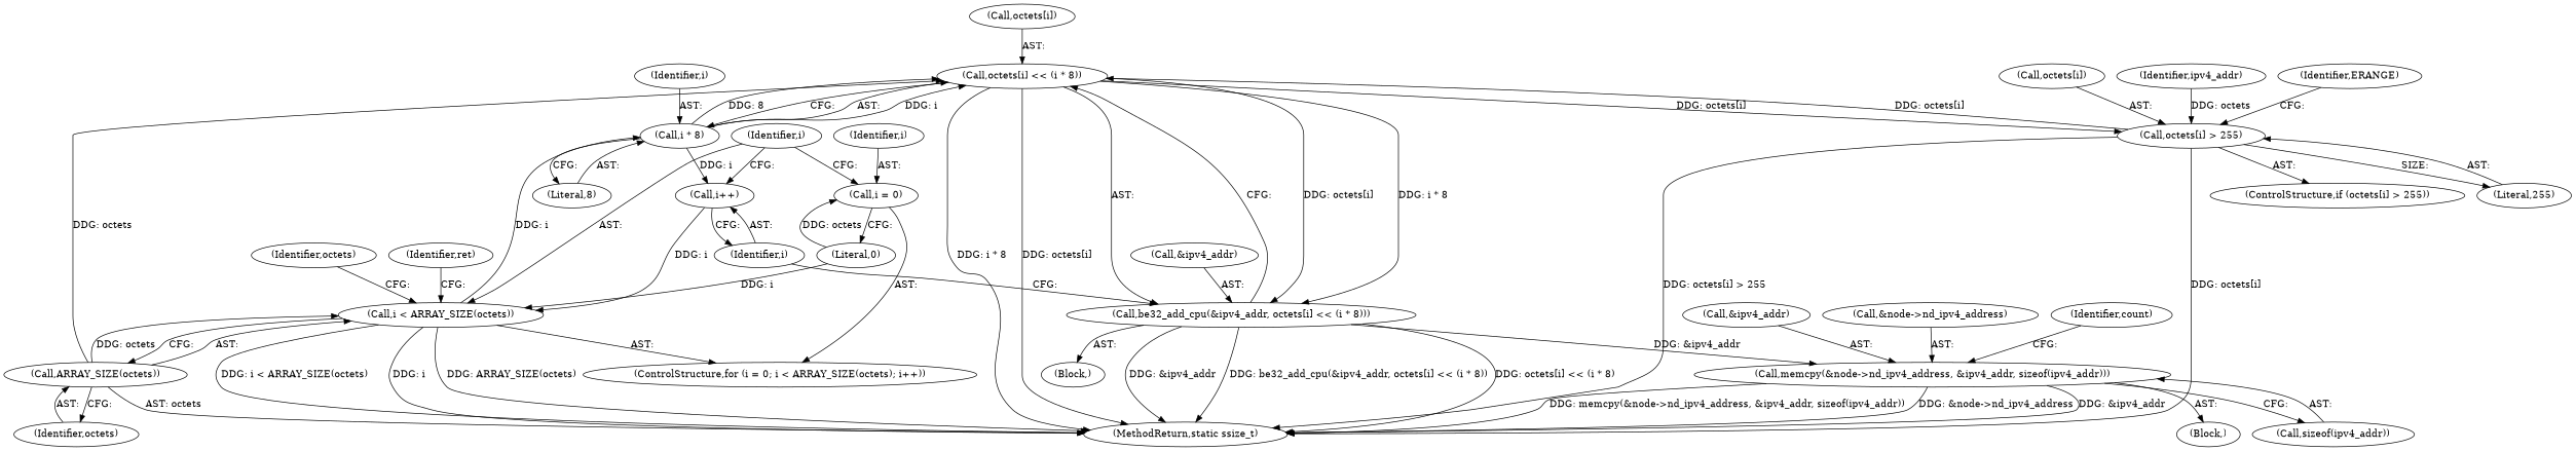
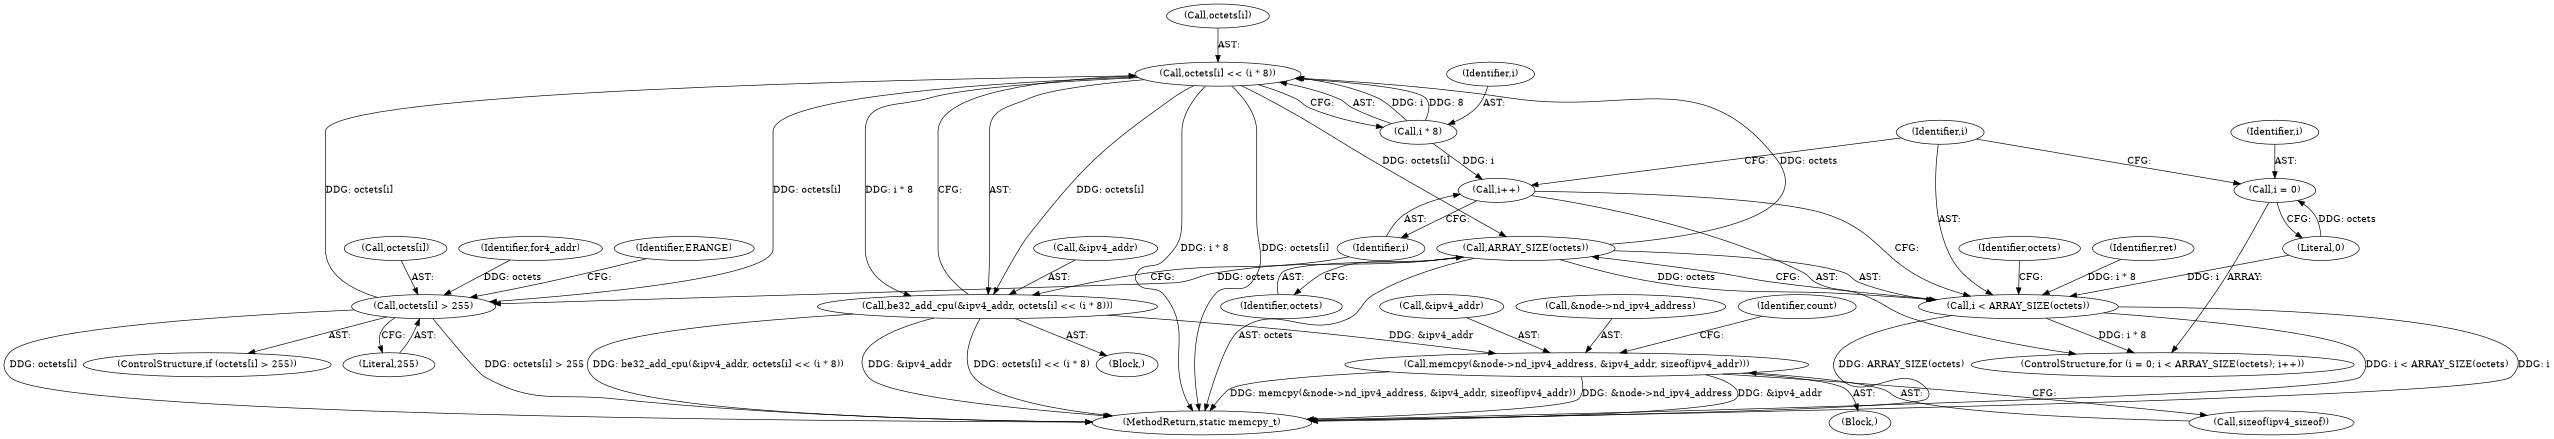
  digraph {
    n1 [label="(Call,octets[i] << (i * 8))"]
    n2 [label="(Call,ARRAY_SIZE(octets))"]
    n3 [label="(Call,octets[i] > 255)"]
    n4 [label="(Call,i * 8)"]
    n5 [label="(Call,be32_add_cpu(&ipv4_addr, octets[i] << (i * 8)))"]
-   n6 [label="(MethodReturn,static ssize_t)"]
+   n6 [label="(MethodReturn,static memcpy_t)"]
    n7 [label="(Call,i < ARRAY_SIZE(octets))"]
    n8 [label="(Identifier,octets)"]
    n9 [label="(ControlStructure,if (octets[i] > 255))"]
    n10 [label="(Literal,255)"]
    n11 [label="(Call,i++)"]
-   n12 [label="(Literal,8)"]
    n13 [label="(Call,memcpy(&node->nd_ipv4_address, &ipv4_addr, sizeof(ipv4_addr)))"]
    n14 [label="(Block,)"]
    n15 [label="(ControlStructure,for (i = 0; i < ARRAY_SIZE(octets); i++))"]
    n16 [label="(Identifier,i)"]
    n17 [label="(Call,i = 0)"]
    n18 [label="(Literal,0)"]
    n19 [label="(Block,)"]
-   n20 [label="(Call,sizeof(ipv4_addr))"]
+   n20 [label="(Call,sizeof(ipv4_sizeof))"]
    n21 [label="(Identifier,count)"]
    n22 [label="(Identifier,octets)"]
    n23 [label="(Call,&ipv4_addr)"]
    n24 [label="(Identifier,i)"]
    n25 [label="(Call,octets[i])"]
    n26 [label="(Call,octets[i])"]
    n27 [label="(Identifier,i)"]
    n28 [label="(Call,&node->nd_ipv4_address)"]
-   n29 [label="(Identifier,ipv4_addr)"]
+   n29 [label="(Identifier,for4_addr)"]
    n30 [label="(Call,&ipv4_addr)"]
    n31 [label="(Identifier,i)"]
    n32 [label="(Identifier,ret)"]
    n33 [label="(Identifier,ERANGE)"]
+   n1 -> n2 [label="DDG: octets[i]"]
    n1 -> n3 [label="DDG: octets[i]"]
    n1 -> n4 [label="CFG: "]
    n1 -> n5 [label="AST: "]
    n1 -> n5 [label="DDG: octets[i]"]
    n1 -> n5 [label="DDG: i * 8"]
    n1 -> n6 [label="DDG: i * 8"]
    n1 -> n6 [label="DDG: octets[i]"]
    n2 -> n1 [label="DDG: octets"]
+   n2 -> n3 [label="DDG: octets"]
    n2 -> n6 [label="AST: octets"]
    n2 -> n7 [label="AST: "]
    n2 -> n7 [label="DDG: octets"]
    n2 -> n8 [label="CFG: "]
    n3 -> n1 [label="DDG: octets[i]"]
    n3 -> n6 [label="DDG: octets[i] > 255"]
    n3 -> n6 [label="DDG: octets[i]"]
    n3 -> n9 [label="AST: "]
-   n3 -> n10 [label="SIZE: "]
+   n3 -> n10 [label="CFG: "]
    n4 -> n1 [label="AST: "]
    n4 -> n1 [label="DDG: i"]
    n4 -> n1 [label="DDG: 8"]
    n4 -> n11 [label="DDG: i"]
-   n4 -> n12 [label="CFG: "]
    n5 -> n1 [label="CFG: "]
    n5 -> n6 [label="DDG: be32_add_cpu(&ipv4_addr, octets[i] << (i * 8))"]
    n5 -> n6 [label="DDG: &ipv4_addr"]
    n5 -> n6 [label="DDG: octets[i] << (i * 8)"]
    n5 -> n13 [label="DDG: &ipv4_addr"]
    n5 -> n14 [label="AST: "]
    n7 -> n2 [label="CFG: "]
-   n7 -> n4 [label="DDG: i"]
    n7 -> n6 [label="DDG: i < ARRAY_SIZE(octets)"]
    n7 -> n6 [label="DDG: i"]
    n7 -> n6 [label="DDG: ARRAY_SIZE(octets)"]
-   n7 -> n15 [label="AST: "]
+   n7 -> n15 [label="DDG: i * 8"]
    n8 -> n2 [label="AST: "]
    n10 -> n3 [label="AST: "]
-   n11 -> n7 [label="DDG: i"]
+   n11 -> n7 [label="CFG: "]
+   n11 -> n15 [label="AST: "]
    n11 -> n16 [label="CFG: "]
-   n12 -> n4 [label="AST: "]
    n13 -> n6 [label="DDG: &node->nd_ipv4_address"]
    n13 -> n6 [label="DDG: &ipv4_addr"]
    n13 -> n6 [label="DDG: memcpy(&node->nd_ipv4_address, &ipv4_addr, sizeof(ipv4_addr))"]
    n13 -> n19 [label="AST: "]
    n13 -> n20 [label="CFG: "]
    n16 -> n5 [label="CFG: "]
    n16 -> n11 [label="AST: "]
-   n17 -> n15 [label="AST: "]
+   n17 -> n15 [label="ARRAY: "]
    n17 -> n18 [label="CFG: "]
    n18 -> n7 [label="DDG: i"]
    n18 -> n17 [label="DDG: octets"]
    n20 -> n13 [label="AST: "]
    n21 -> n13 [label="CFG: "]
    n22 -> n7 [label="CFG: "]
    n23 -> n13 [label="AST: "]
    n24 -> n7 [label="AST: "]
    n24 -> n11 [label="CFG: "]
    n24 -> n17 [label="CFG: "]
    n25 -> n1 [label="AST: "]
    n26 -> n3 [label="AST: "]
    n27 -> n17 [label="AST: "]
    n28 -> n13 [label="AST: "]
    n29 -> n3 [label="DDG: octets"]
    n30 -> n5 [label="AST: "]
    n31 -> n4 [label="AST: "]
-   n32 -> n7 [label="CFG: "]
+   n32 -> n7 [label="DDG: i * 8"]
    n33 -> n3 [label="CFG: "]
  }
